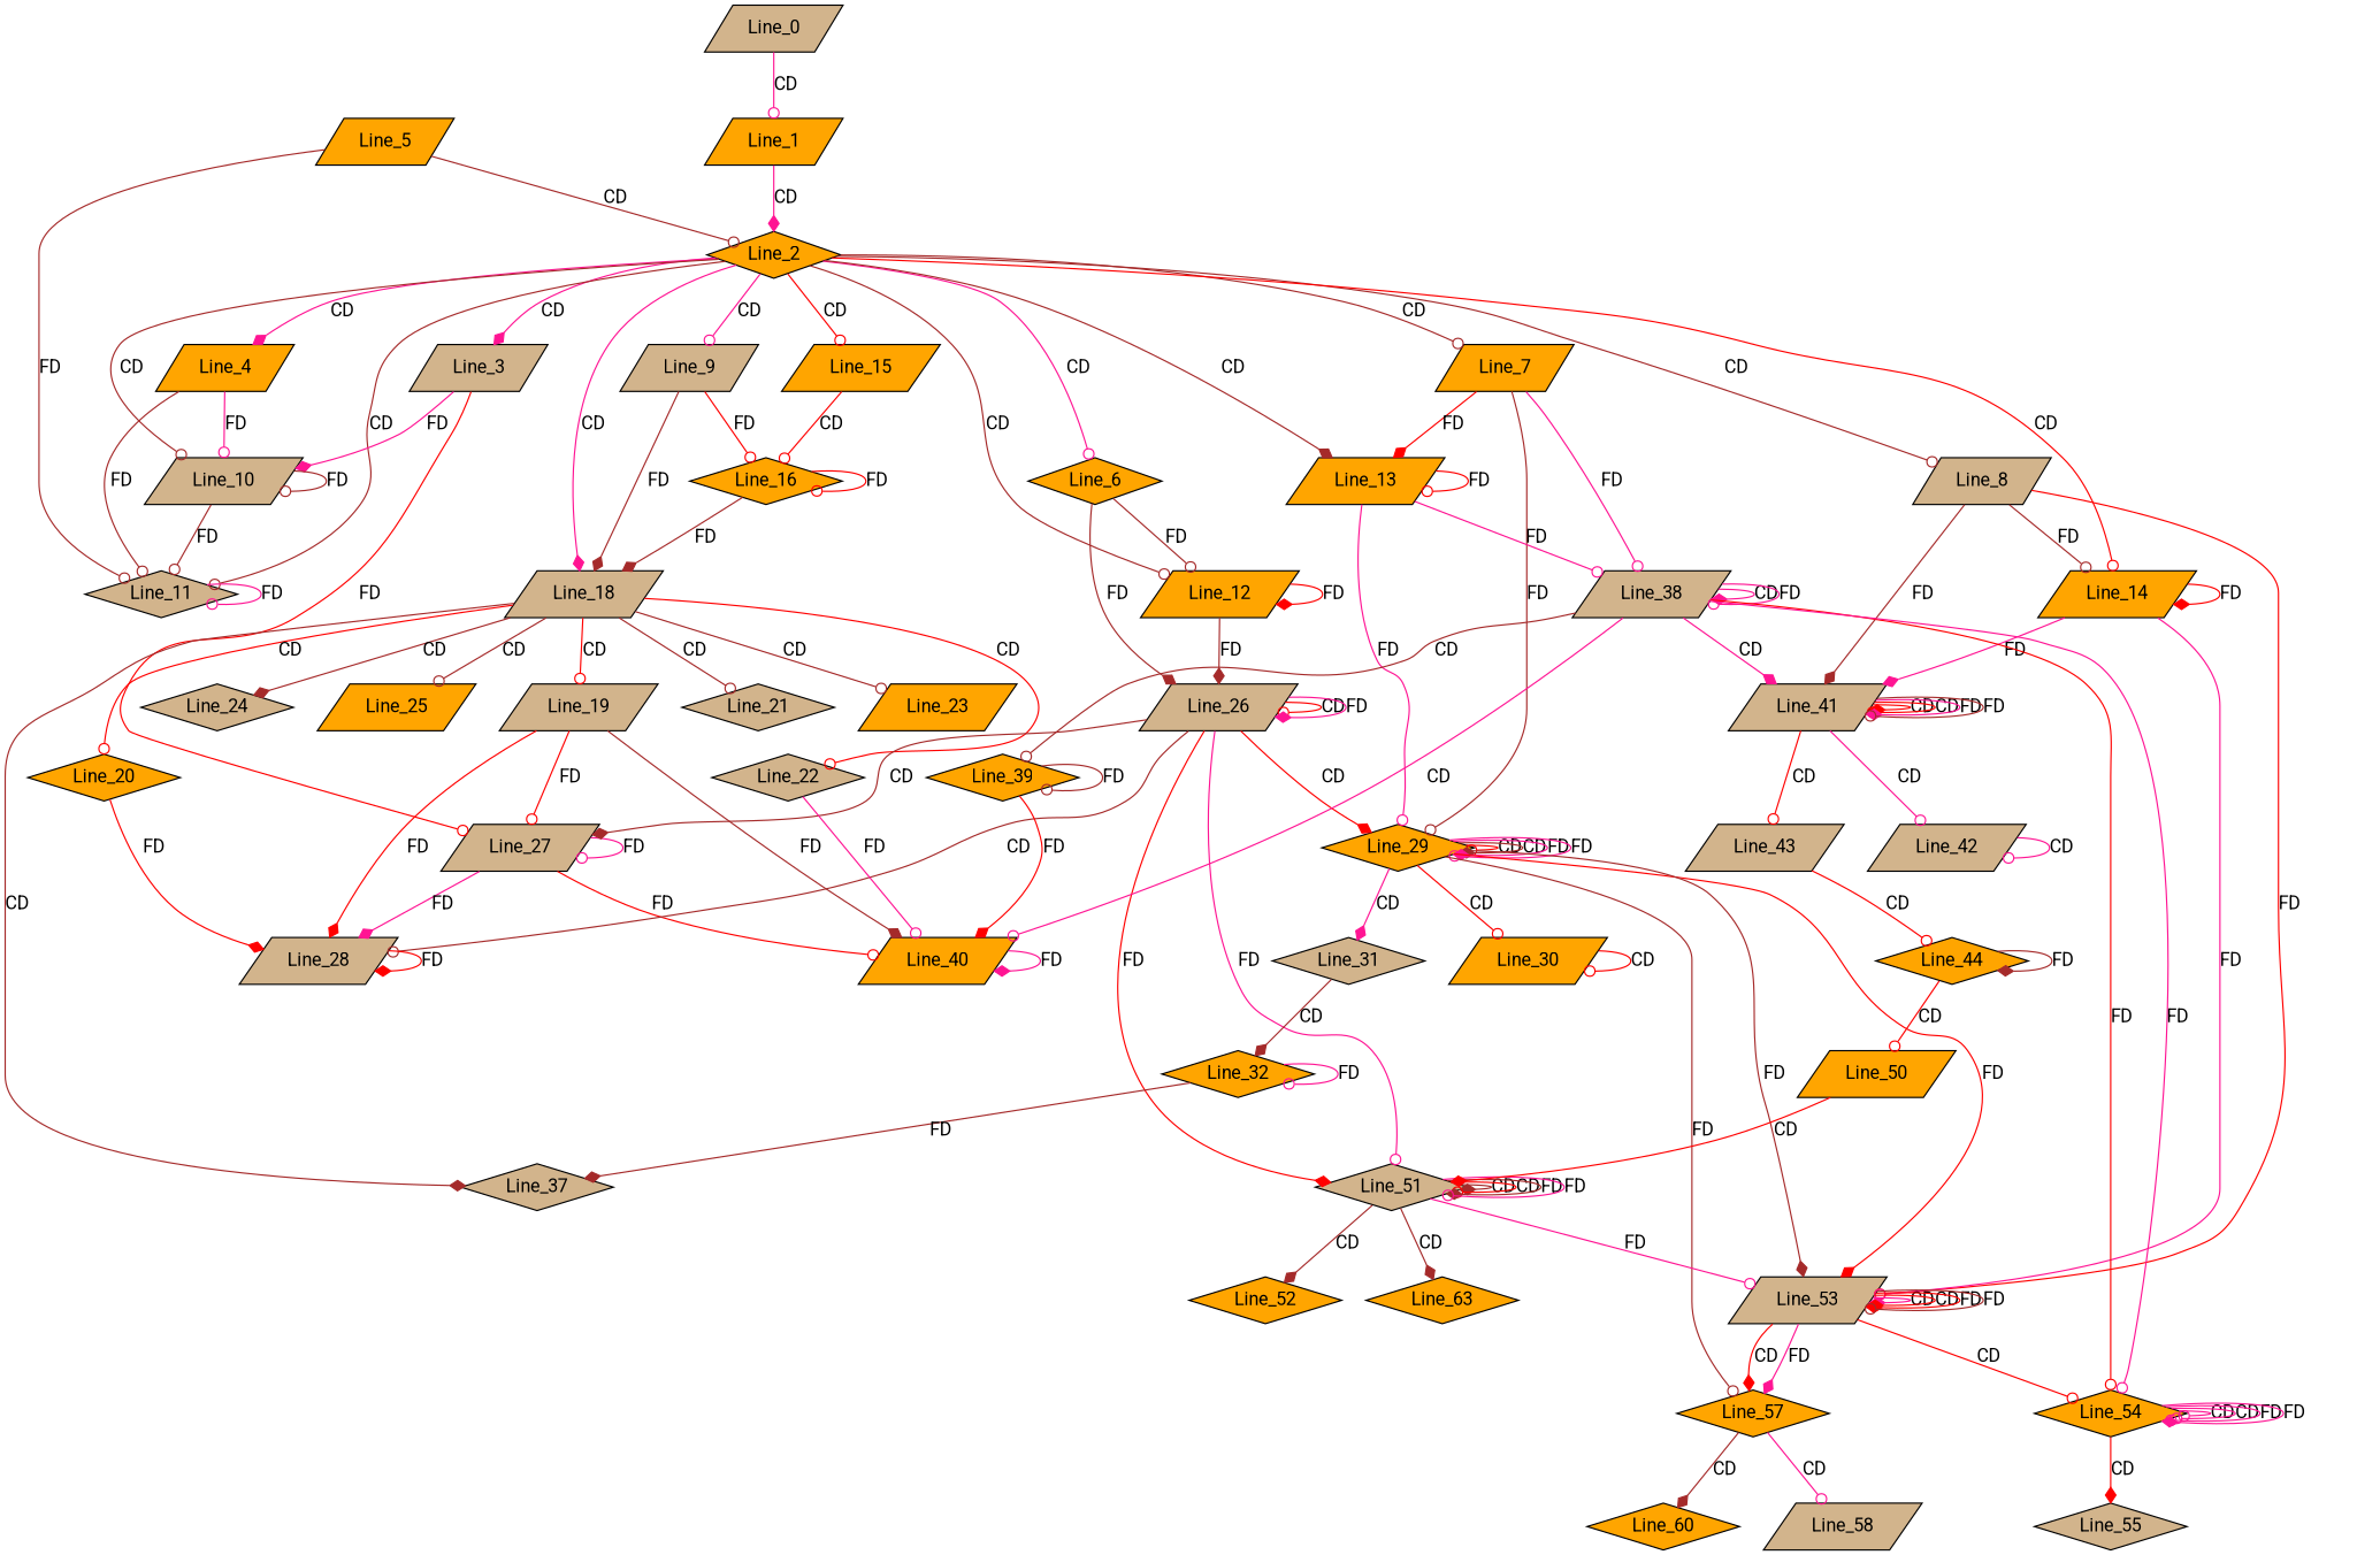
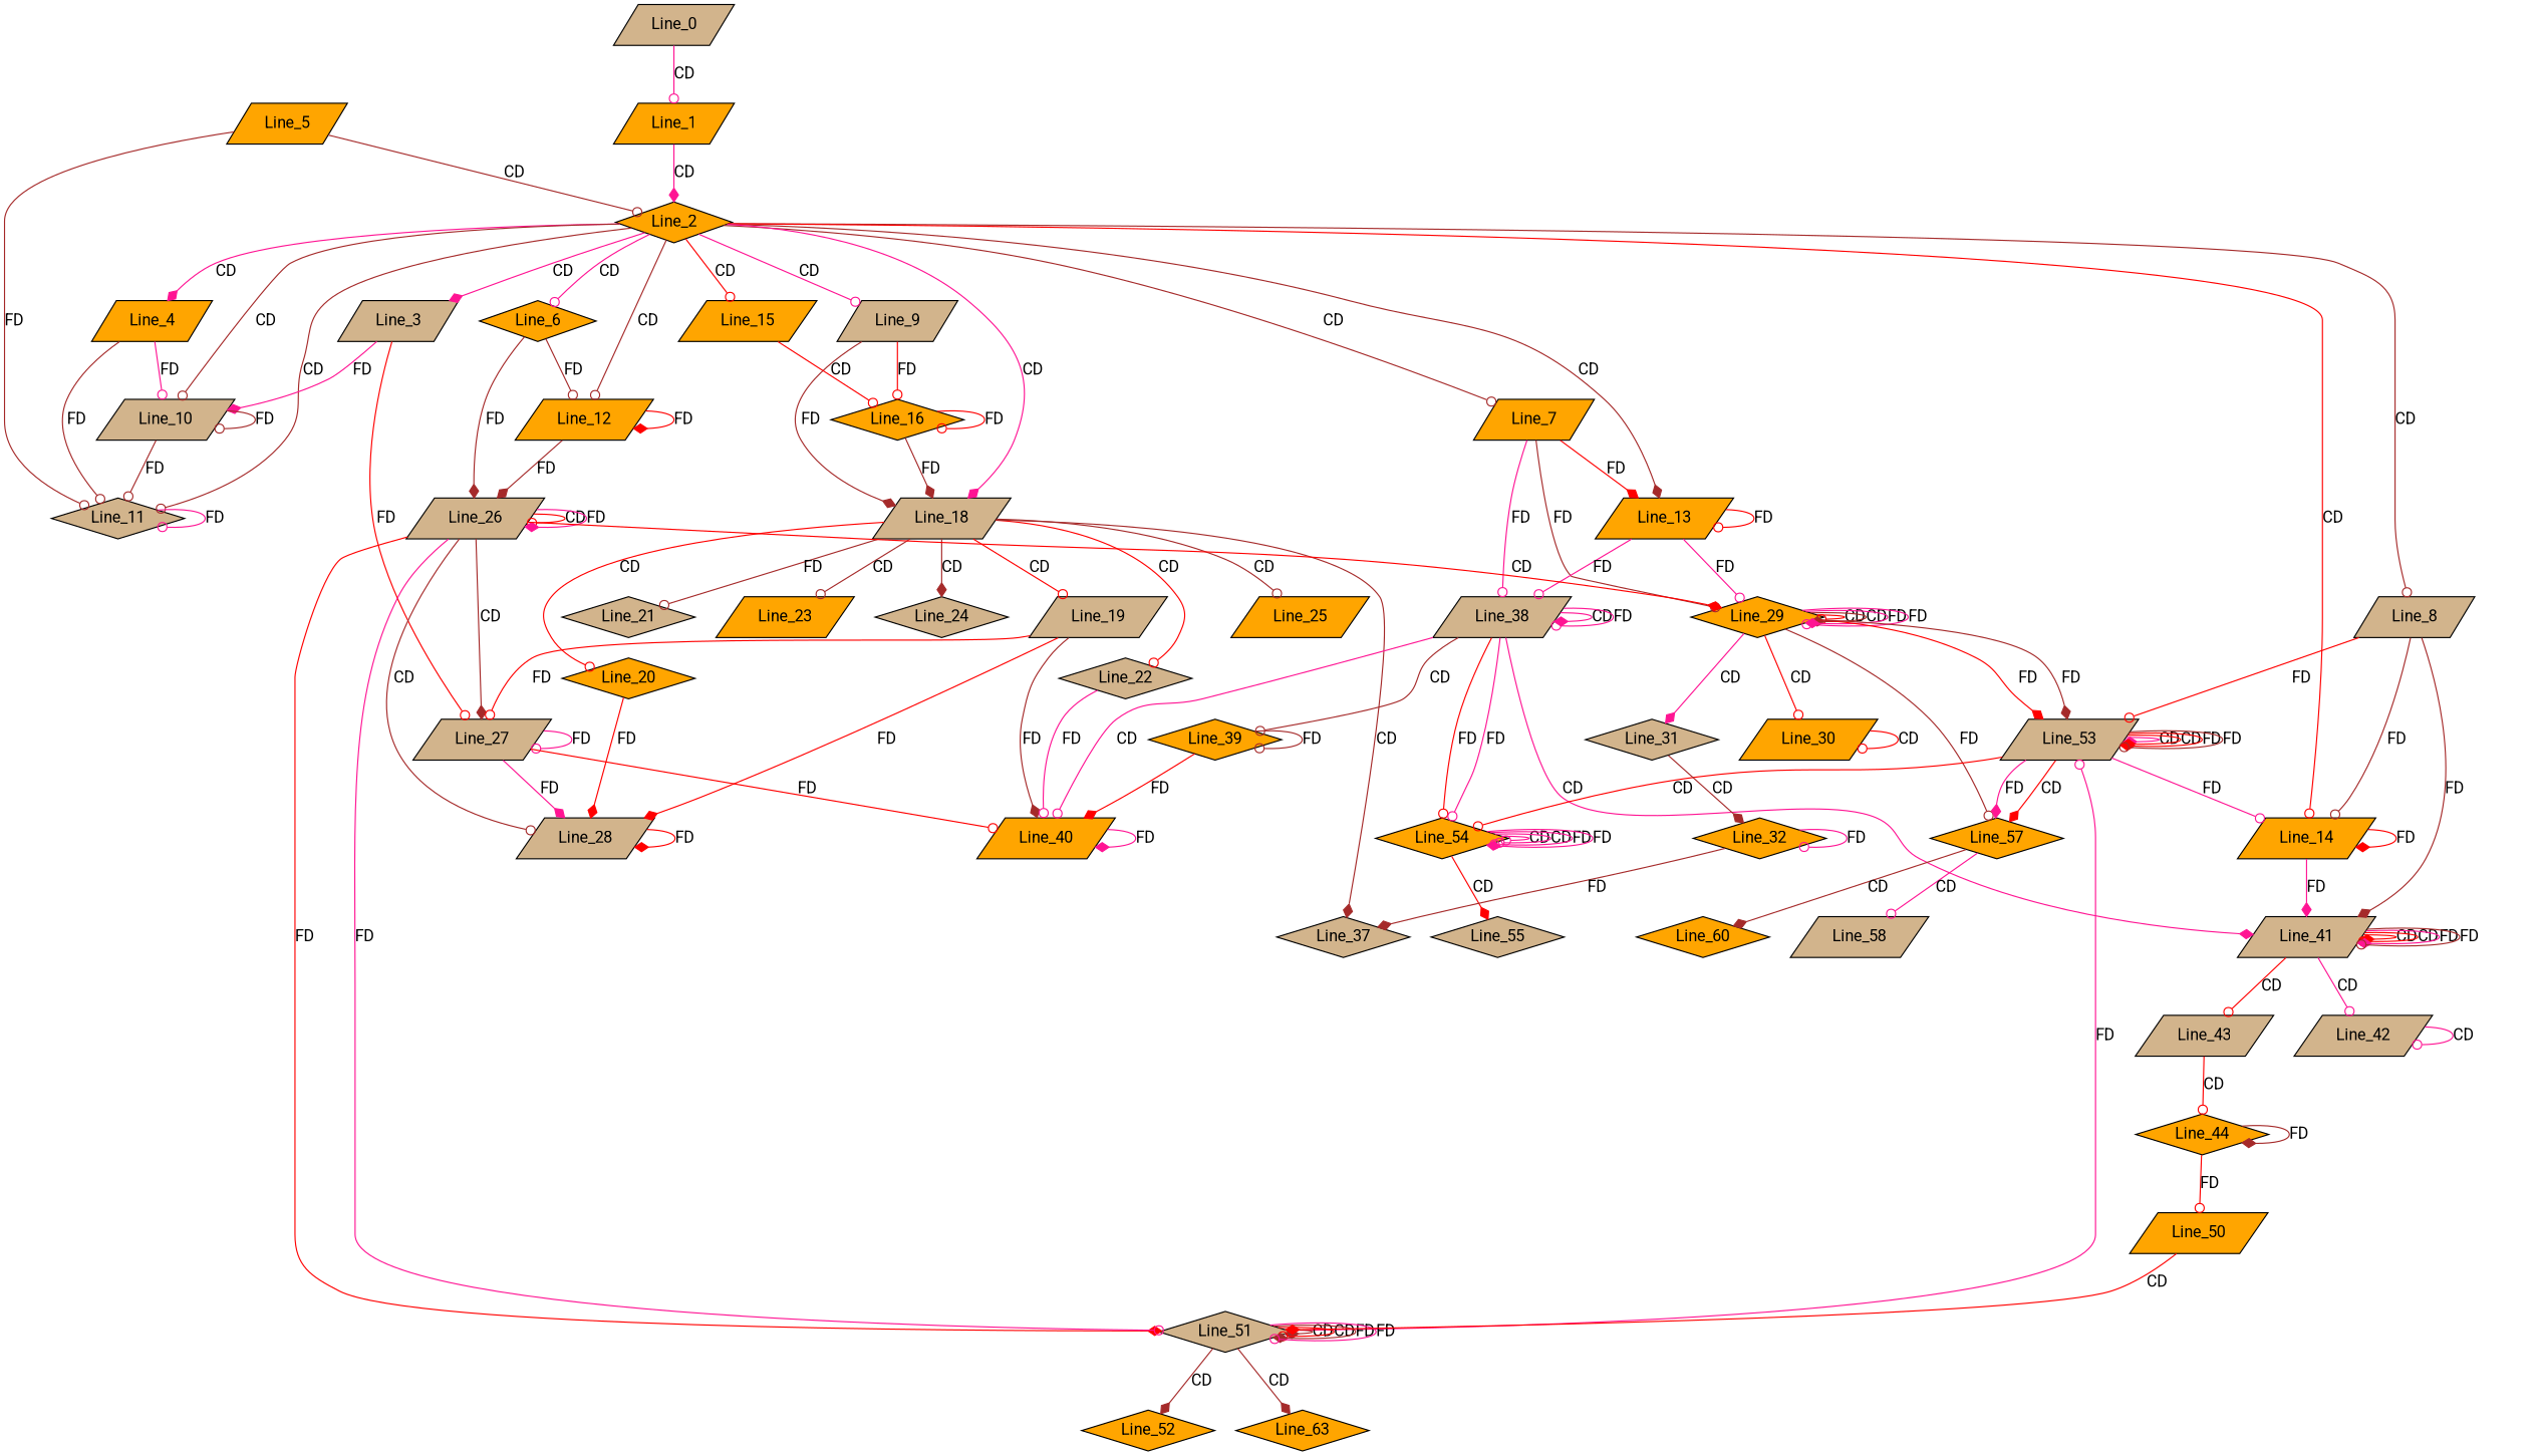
  digraph {
    fontname=Roboto
    node [fillcolor=orange fontname=Roboto shape=parallelogram style=filled]
    edge [arrowhead=odot color=deeppink fontname=Roboto]
    Line_0 [fillcolor=tan]
    Line_1
    Line_2 [shape=diamond]
    Line_3 [fillcolor=tan]
    Line_4
    Line_6 [shape=diamond]
    Line_7
    Line_8 [fillcolor=tan]
    Line_9 [fillcolor=tan]
    Line_10 [fillcolor=tan]
    Line_11 [fillcolor=tan shape=diamond]
    Line_12
    Line_13
    Line_14
    Line_15
    Line_18 [fillcolor=tan]
    Line_27 [fillcolor=tan]
    Line_5
    Line_26 [fillcolor=tan]
    Line_29 [shape=diamond]
    Line_38 [fillcolor=tan]
    Line_41 [fillcolor=tan]
    Line_53 [fillcolor=tan]
    Line_16 [shape=diamond]
    Line_19 [fillcolor=tan]
    Line_20 [shape=diamond]
    Line_21 [fillcolor=tan shape=diamond]
    Line_22 [fillcolor=tan shape=diamond]
    Line_23
    Line_24 [fillcolor=tan shape=diamond]
    Line_25
    Line_37 [fillcolor=tan shape=diamond]
    Line_28 [fillcolor=tan]
    Line_40
    Line_51 [fillcolor=tan shape=diamond]
    Line_30
    Line_31 [fillcolor=tan shape=diamond]
    Line_57 [shape=diamond]
    Line_39 [shape=diamond]
    Line_54 [shape=diamond]
    Line_42 [fillcolor=tan]
    Line_43 [fillcolor=tan]
    Line_52 [shape=diamond]
    Line_63 [shape=diamond]
    Line_32 [shape=diamond]
    Line_58 [fillcolor=tan]
    Line_60 [shape=diamond]
    Line_55 [fillcolor=tan shape=diamond]
    Line_44 [shape=diamond]
    Line_50
    Line_0 -> Line_1 [label=CD]
    Line_1 -> Line_2 [arrowhead=diamond label=CD]
    Line_2 -> Line_3 [arrowhead=diamond label=CD]
    Line_2 -> Line_4 [arrowhead=diamond label=CD]
    Line_2 -> Line_6 [label=CD]
    Line_2 -> Line_7 [color=brown label=CD]
    Line_2 -> Line_8 [color=brown label=CD]
    Line_2 -> Line_9 [label=CD]
    Line_2 -> Line_10 [color=brown label=CD]
    Line_2 -> Line_11 [color=brown label=CD]
    Line_2 -> Line_12 [color=brown label=CD]
    Line_2 -> Line_13 [arrowhead=diamond color=brown label=CD]
    Line_2 -> Line_14 [color=red label=CD]
    Line_2 -> Line_15 [color=red label=CD]
    Line_2 -> Line_18 [arrowhead=diamond label=CD]
    Line_3 -> Line_10 [arrowhead=diamond label=FD]
    Line_3 -> Line_27 [color=red label=FD]
    Line_4 -> Line_10 [label=FD]
    Line_4 -> Line_11 [color=brown label=FD]
    Line_6 -> Line_12 [color=brown label=FD]
    Line_6 -> Line_26 [arrowhead=diamond color=brown label=FD]
    Line_7 -> Line_13 [arrowhead=diamond color=red label=FD]
    Line_7 -> Line_29 [color=brown label=FD]
    Line_7 -> Line_38 [label=FD]
    Line_8 -> Line_14 [color=brown label=FD]
    Line_8 -> Line_41 [arrowhead=diamond color=brown label=FD]
    Line_8 -> Line_53 [color=red label=FD]
    Line_9 -> Line_18 [arrowhead=diamond color=brown label=FD]
    Line_9 -> Line_16 [color=red label=FD]
    Line_10 -> Line_10 [color=brown label=FD]
    Line_10 -> Line_11 [color=brown label=FD]
    Line_11 -> Line_11 [label=FD]
    Line_12 -> Line_12 [arrowhead=diamond color=red label=FD]
    Line_12 -> Line_26 [arrowhead=diamond color=brown label=FD]
    Line_13 -> Line_13 [color=red label=FD]
    Line_13 -> Line_29 [label=FD]
    Line_13 -> Line_38 [label=FD]
    Line_14 -> Line_14 [arrowhead=diamond color=red label=FD]
    Line_14 -> Line_41 [arrowhead=diamond label=FD]
-   Line_14 -> Line_53 [label=FD]
+   Line_53 -> Line_14 [label=FD]
    Line_15 -> Line_16 [color=red label=CD]
    Line_18 -> Line_19 [color=red label=CD]
    Line_18 -> Line_20 [color=red label=CD]
-   Line_18 -> Line_21 [color=brown label=CD]
+   Line_18 -> Line_21 [color=brown label=FD]
    Line_18 -> Line_22 [color=red label=CD]
    Line_18 -> Line_23 [color=brown label=CD]
    Line_18 -> Line_24 [arrowhead=diamond color=brown label=CD]
    Line_18 -> Line_25 [color=brown label=CD]
    Line_18 -> Line_37 [arrowhead=diamond color=brown label=CD]
    Line_27 -> Line_27 [label=FD]
    Line_27 -> Line_28 [arrowhead=diamond label=FD]
    Line_27 -> Line_40 [color=red label=FD]
    Line_5 -> Line_2 [color=brown label=CD]
    Line_5 -> Line_11 [color=brown label=FD]
    Line_26 -> Line_27 [arrowhead=diamond color=brown label=CD]
    Line_26 -> Line_26 [color=red label=CD]
    Line_26 -> Line_26 [arrowhead=diamond label=FD]
    Line_26 -> Line_29 [arrowhead=diamond color=red label=CD]
    Line_26 -> Line_28 [color=brown label=CD]
    Line_26 -> Line_51 [arrowhead=diamond color=red label=FD]
    Line_26 -> Line_51 [label=FD]
    Line_29 -> Line_29 [color=red label=CD]
    Line_29 -> Line_29 [arrowhead=diamond color=brown label=CD]
    Line_29 -> Line_29 [arrowhead=diamond label=FD]
    Line_29 -> Line_29 [label=FD]
    Line_29 -> Line_53 [arrowhead=diamond color=red label=FD]
    Line_29 -> Line_53 [arrowhead=diamond color=brown label=FD]
    Line_29 -> Line_30 [color=red label=CD]
    Line_29 -> Line_31 [arrowhead=diamond label=CD]
    Line_29 -> Line_57 [color=brown label=FD]
    Line_38 -> Line_38 [arrowhead=diamond label=CD]
    Line_38 -> Line_38 [label=FD]
    Line_38 -> Line_41 [arrowhead=diamond label=CD]
    Line_38 -> Line_40 [label=CD]
    Line_38 -> Line_39 [color=brown label=CD]
    Line_38 -> Line_54 [color=red label=FD]
    Line_38 -> Line_54 [label=FD]
    Line_41 -> Line_41 [arrowhead=diamond color=red label=CD]
    Line_41 -> Line_41 [color=red label=CD]
    Line_41 -> Line_41 [arrowhead=diamond label=FD]
    Line_41 -> Line_41 [color=brown label=FD]
    Line_41 -> Line_42 [label=CD]
    Line_41 -> Line_43 [color=red label=CD]
    Line_53 -> Line_53 [arrowhead=diamond label=CD]
    Line_53 -> Line_53 [arrowhead=diamond color=red label=CD]
    Line_53 -> Line_53 [arrowhead=diamond color=red label=FD]
    Line_53 -> Line_53 [color=brown label=FD]
    Line_53 -> Line_57 [arrowhead=diamond color=red label=CD]
    Line_53 -> Line_57 [arrowhead=diamond label=FD]
    Line_53 -> Line_54 [color=red label=CD]
    Line_16 -> Line_18 [arrowhead=diamond color=brown label=FD]
    Line_16 -> Line_16 [color=red label=FD]
    Line_19 -> Line_27 [color=red label=FD]
    Line_19 -> Line_28 [arrowhead=diamond color=red label=FD]
    Line_19 -> Line_40 [arrowhead=diamond color=brown label=FD]
    Line_20 -> Line_28 [arrowhead=diamond color=red label=FD]
    Line_22 -> Line_40 [label=FD]
    Line_28 -> Line_28 [arrowhead=diamond color=red label=FD]
    Line_40 -> Line_40 [arrowhead=diamond label=FD]
    Line_51 -> Line_53 [label=FD]
    Line_51 -> Line_51 [arrowhead=diamond color=brown label=CD]
    Line_51 -> Line_51 [color=red label=CD]
    Line_51 -> Line_51 [arrowhead=diamond color=brown label=FD]
    Line_51 -> Line_51 [label=FD]
    Line_51 -> Line_52 [arrowhead=diamond color=brown label=CD]
    Line_51 -> Line_63 [arrowhead=diamond color=brown label=CD]
    Line_30 -> Line_30 [color=red label=CD]
    Line_31 -> Line_32 [arrowhead=diamond color=brown label=CD]
    Line_57 -> Line_58 [label=CD]
    Line_57 -> Line_60 [arrowhead=diamond color=brown label=CD]
    Line_39 -> Line_40 [arrowhead=diamond color=red label=FD]
    Line_39 -> Line_39 [color=brown label=FD]
    Line_54 -> Line_54 [label=CD]
    Line_54 -> Line_54 [label=CD]
    Line_54 -> Line_54 [label=FD]
    Line_54 -> Line_54 [arrowhead=diamond label=FD]
    Line_54 -> Line_55 [arrowhead=diamond color=red label=CD]
    Line_42 -> Line_42 [label=CD]
    Line_43 -> Line_44 [color=red label=CD]
    Line_32 -> Line_37 [arrowhead=diamond color=brown label=FD]
    Line_32 -> Line_32 [label=FD]
    Line_44 -> Line_44 [arrowhead=diamond color=brown label=FD]
-   Line_44 -> Line_50 [color=red label=CD]
+   Line_44 -> Line_50 [color=red label=FD]
    Line_50 -> Line_51 [arrowhead=diamond color=red label=CD]
  }
